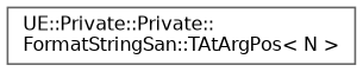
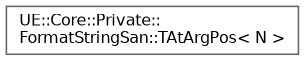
  digraph {
    rankdir=LR
-   n1 [color=grey40 fillcolor=white fontname=Helvetica fontsize=10 height=0.2 label="UE::Private::Private::\lFormatStringSan::TAtArgPos\< N \>" shape=box style=filled width=0.4]
+   n1 [color=grey40 fillcolor=white fontname=Helvetica fontsize=10 height=0.2 label="UE::Core::Private::\lFormatStringSan::TAtArgPos\< N \>" shape=box style=filled width=0.4]
  }
